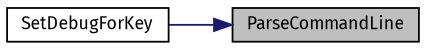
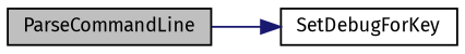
  digraph {
    rankdir=LR
    fontname="Fira Sans"
    node [color=black fontname="Fira Sans" fontsize=10 shape=record style=filled]
    n1 [fillcolor=grey75 fontcolor=black height=0.2 label=ParseCommandLine width=0.4]
    n2 [fillcolor=white height=0.2 label=SetDebugForKey width=0.4]
-   n2 -> n1 [color=midnightblue fontname="Fira Sans" fontsize=10 labelfontname=Helvetica labelfontsize=10 style=solid]
+   n1 -> n2 [color=midnightblue fontname="Fira Sans" fontsize=10 labelfontname=Helvetica labelfontsize=10 style=solid]
  }
